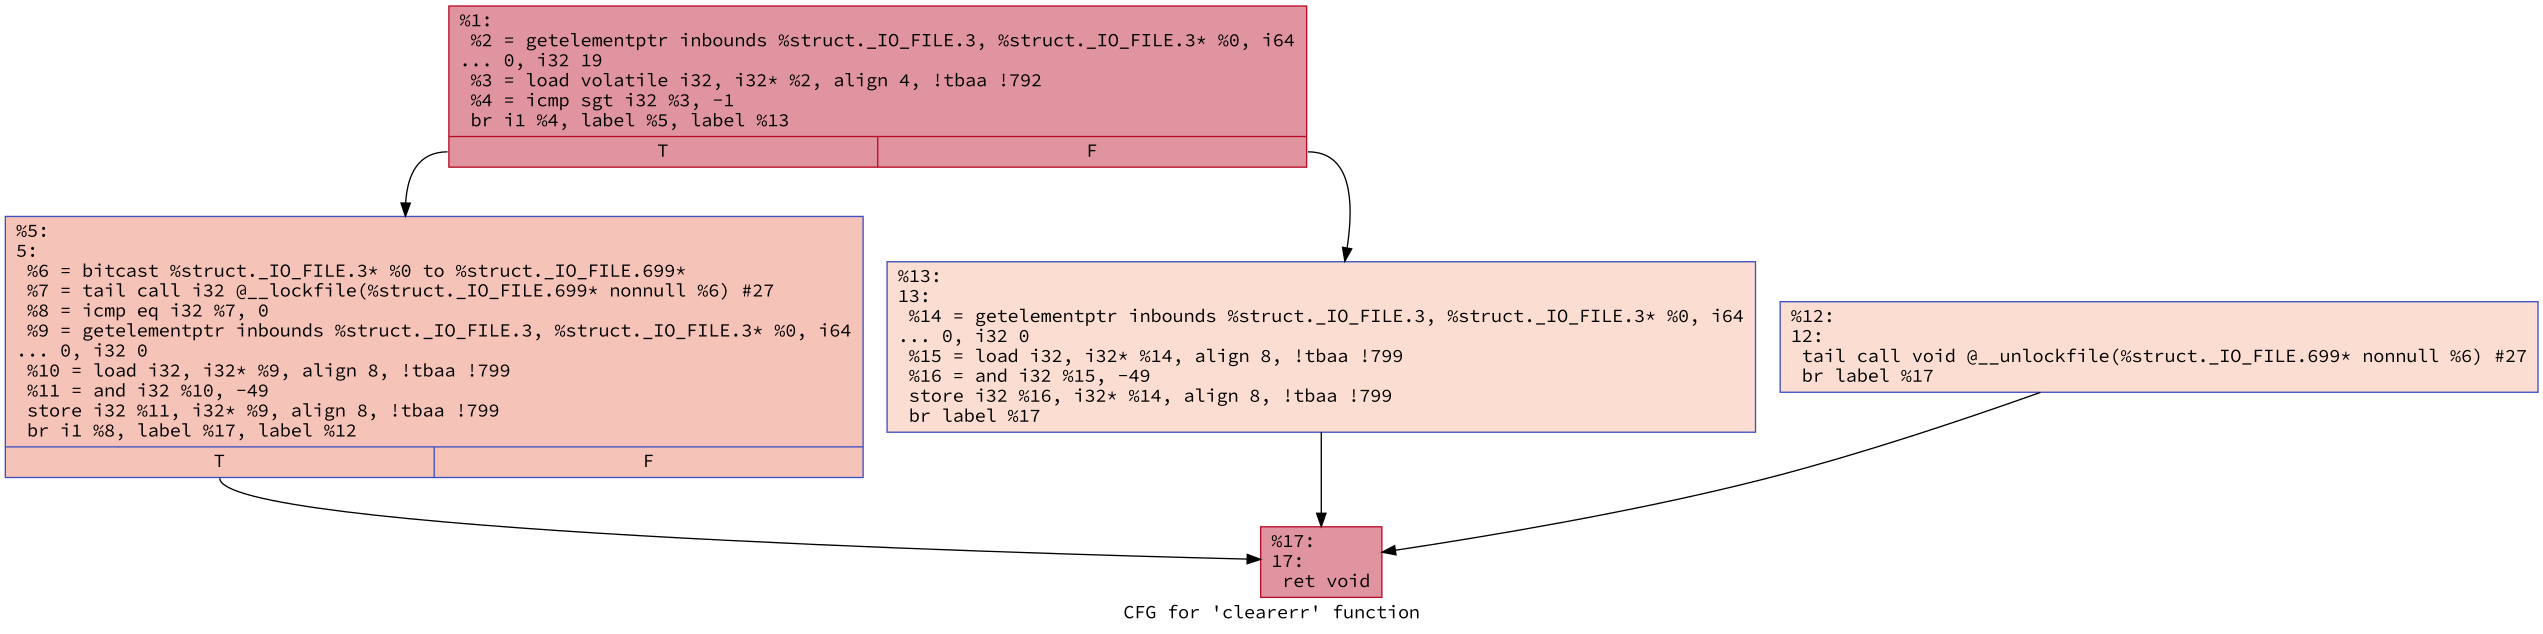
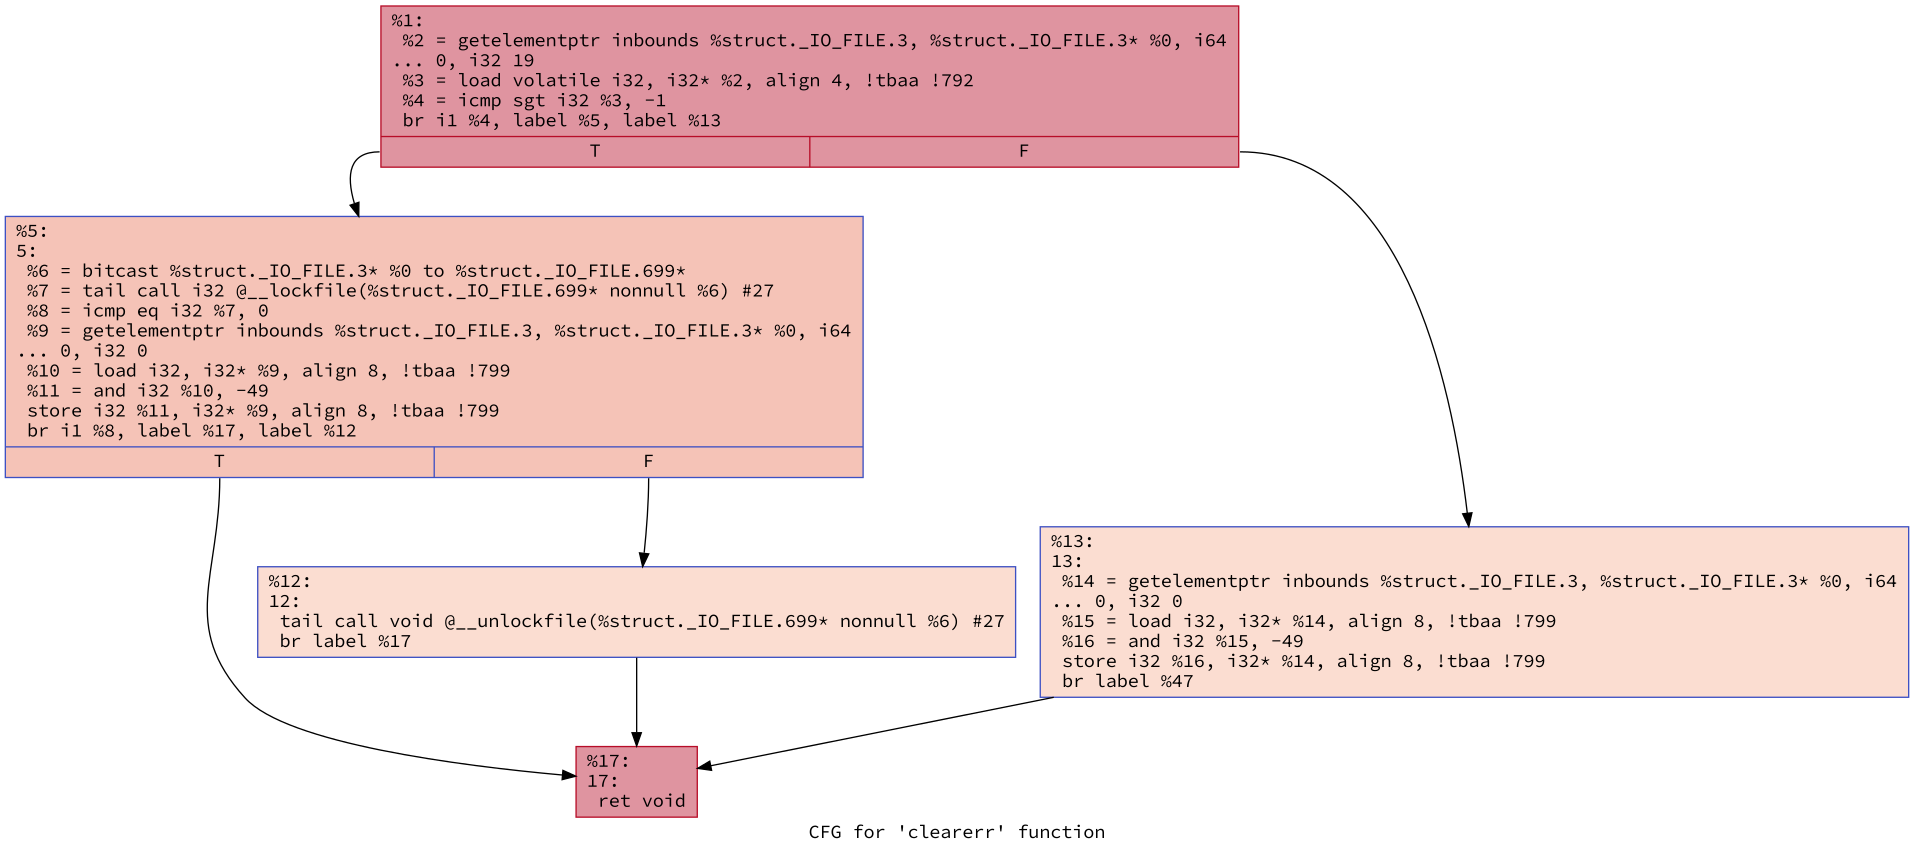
  digraph {
    fontname="Source Code Pro"
    label="CFG for 'clearerr' function"
    node [color="#3d50c3ff" fillcolor="#b70d2870" fontname="Source Code Pro" shape=record style=filled]
    edge [fontname="Source Code Pro"]
    n1 [color="#b70d28ff" label="{%1:\l  %2 = getelementptr inbounds %struct._IO_FILE.3, %struct._IO_FILE.3* %0, i64\l... 0, i32 19\l  %3 = load volatile i32, i32* %2, align 4, !tbaa !792\l  %4 = icmp sgt i32 %3, -1\l  br i1 %4, label %5, label %13\l|{<s0>T|<s1>F}}"]
    n2 [fillcolor="#e8765c70" label="{%5:\l5:                                                \l  %6 = bitcast %struct._IO_FILE.3* %0 to %struct._IO_FILE.699*\l  %7 = tail call i32 @__lockfile(%struct._IO_FILE.699* nonnull %6) #27\l  %8 = icmp eq i32 %7, 0\l  %9 = getelementptr inbounds %struct._IO_FILE.3, %struct._IO_FILE.3* %0, i64\l... 0, i32 0\l  %10 = load i32, i32* %9, align 8, !tbaa !799\l  %11 = and i32 %10, -49\l  store i32 %11, i32* %9, align 8, !tbaa !799\l  br i1 %8, label %17, label %12\l|{<s0>T|<s1>F}}"]
-   n3 [fillcolor="#f7b39670" label="{%13:\l13:                                               \l  %14 = getelementptr inbounds %struct._IO_FILE.3, %struct._IO_FILE.3* %0, i64\l... 0, i32 0\l  %15 = load i32, i32* %14, align 8, !tbaa !799\l  %16 = and i32 %15, -49\l  store i32 %16, i32* %14, align 8, !tbaa !799\l  br label %17\l}"]
+   n3 [fillcolor="#f7b39670" label="{%13:\l13:                                               \l  %14 = getelementptr inbounds %struct._IO_FILE.3, %struct._IO_FILE.3* %0, i64\l... 0, i32 0\l  %15 = load i32, i32* %14, align 8, !tbaa !799\l  %16 = and i32 %15, -49\l  store i32 %16, i32* %14, align 8, !tbaa !799\l  br label %47\l}"]
    n4 [color="#b70d28ff" label="{%17:\l17:                                               \l  ret void\l}"]
    n5 [fillcolor="#f7b39670" label="{%12:\l12:                                               \l  tail call void @__unlockfile(%struct._IO_FILE.699* nonnull %6) #27\l  br label %17\l}"]
    n1 -> n2 [tailport=s0]
    n1 -> n3 [tailport=s1]
    n2 -> n4 [tailport=s0]
+   n2 -> n5 [tailport=s1]
    n3 -> n4
    n5 -> n4
  }
